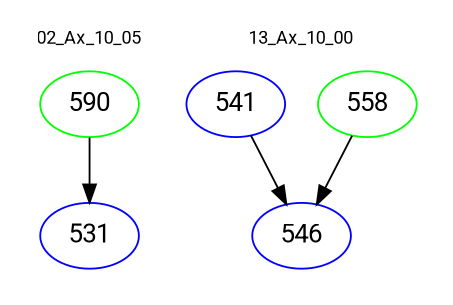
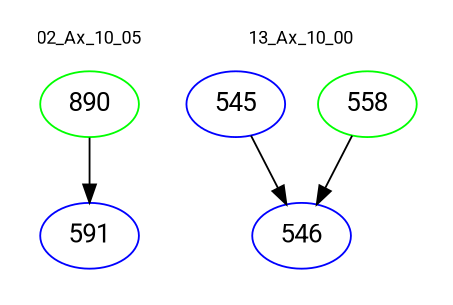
  digraph {
    fontname=Roboto
    node [color=blue fontname=Roboto]
    edge [color=black fontname=Roboto]
-   n1 [color=green label=590]
-   n2 [label=531]
+   n1 [color=green label=890]
+   n2 [label=591]
    n3 [color=green label=558]
    n4 [label=546]
-   n5 [label=541]
+   n5 [label=545]
    subgraph cluster_1 {
      color=white
      fontsize=10
      label="02_Ax_10_05"
      n1
      n2
    }
    subgraph cluster_2 {
      color=white
      fontsize=10
      label="13_Ax_10_00"
      n3
      n4
      n5
    }
    n1 -> n2
    n3 -> n4
    n5 -> n4
  }
